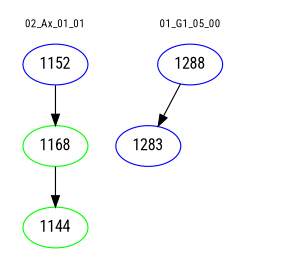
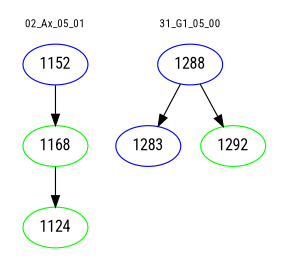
  digraph {
    fontname="Roboto Condensed"
    node [color=blue fontname="Roboto Condensed"]
    edge [color=black fontname="Roboto Condensed"]
    n1 [label=1152]
-   n2 [color=green label=1144]
+   n2 [color=green label=1124]
    n3 [color=green label=1168]
    n4 [label=1288]
    n5 [label=1283]
+   n6 [color=green label=1292]
    subgraph cluster_1 {
      color=white
      fontsize=10
-     label="02_Ax_01_01"
+     label="02_Ax_05_01"
      n1
      n2
      n3
    }
    subgraph cluster_2 {
      color=white
      fontsize=10
-     label="01_G1_05_00"
+     label="31_G1_05_00"
      n4
      n5
+     n6
    }
    n1 -> n3
    n3 -> n2
    n4 -> n5
+   n4 -> n6
  }
